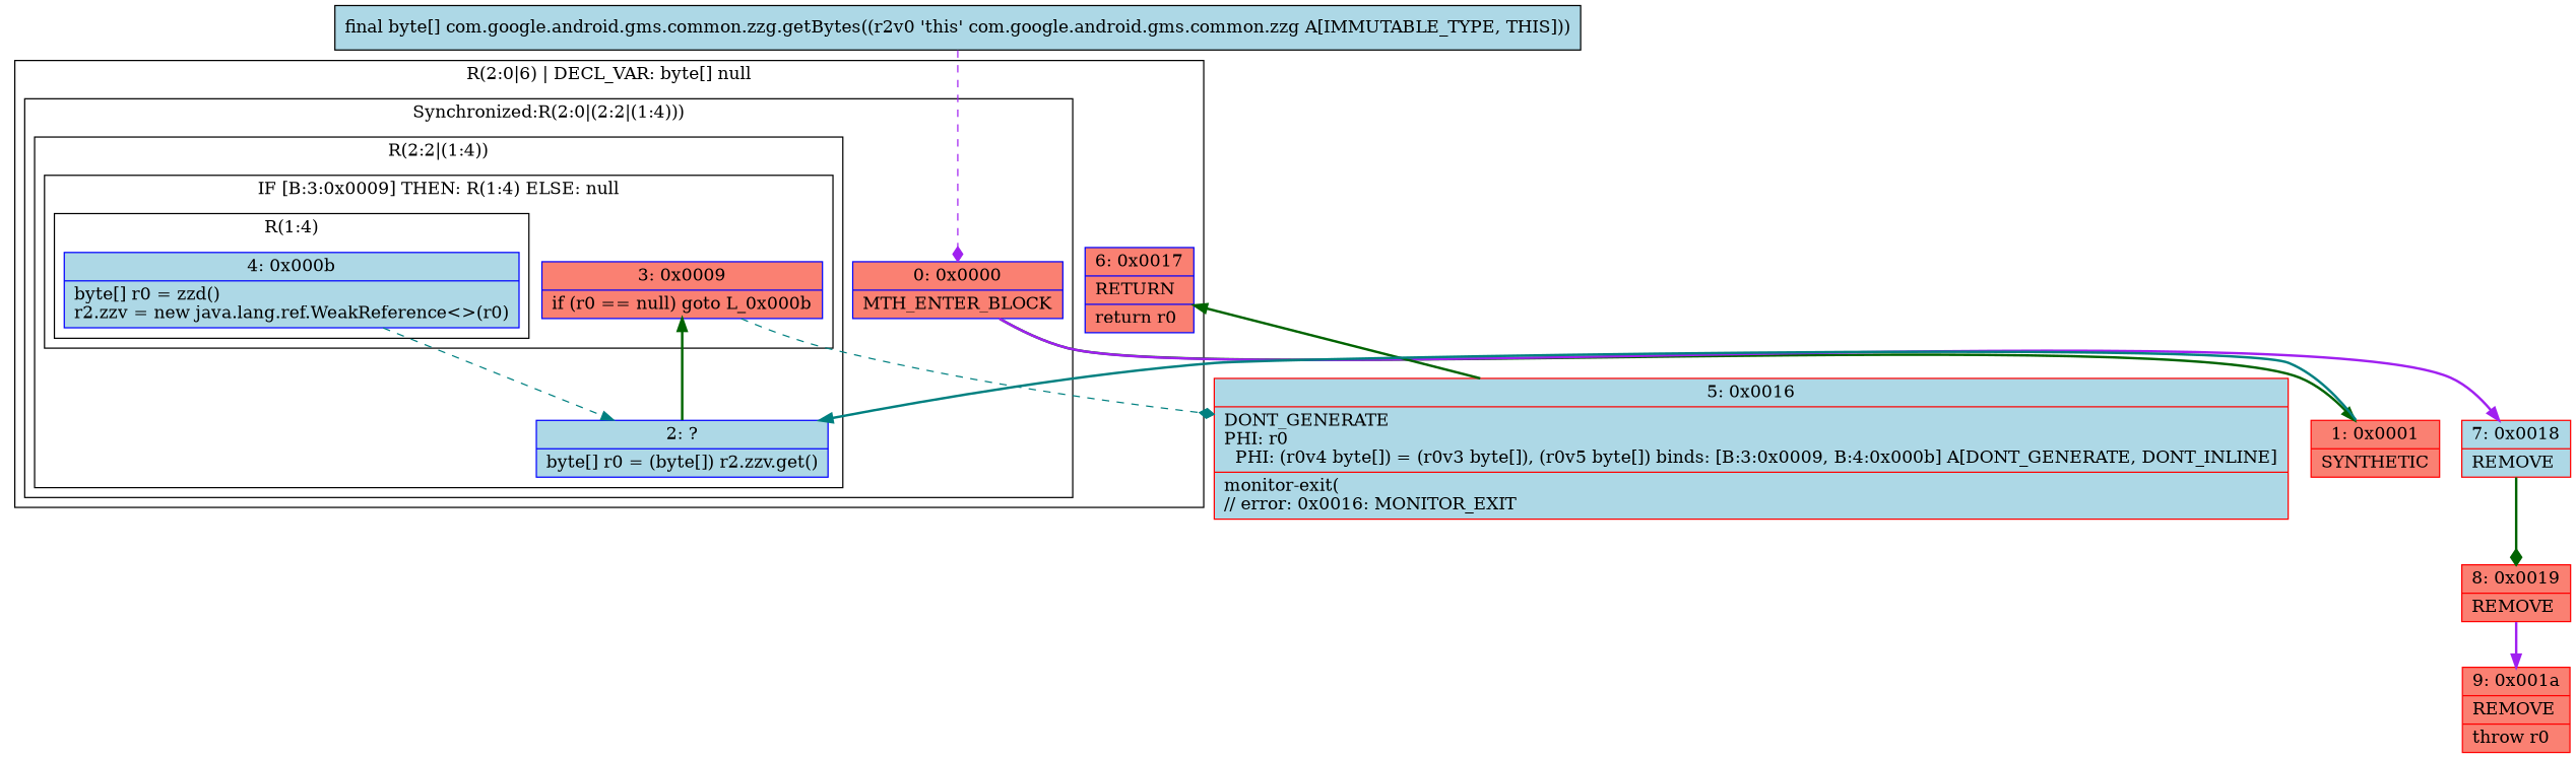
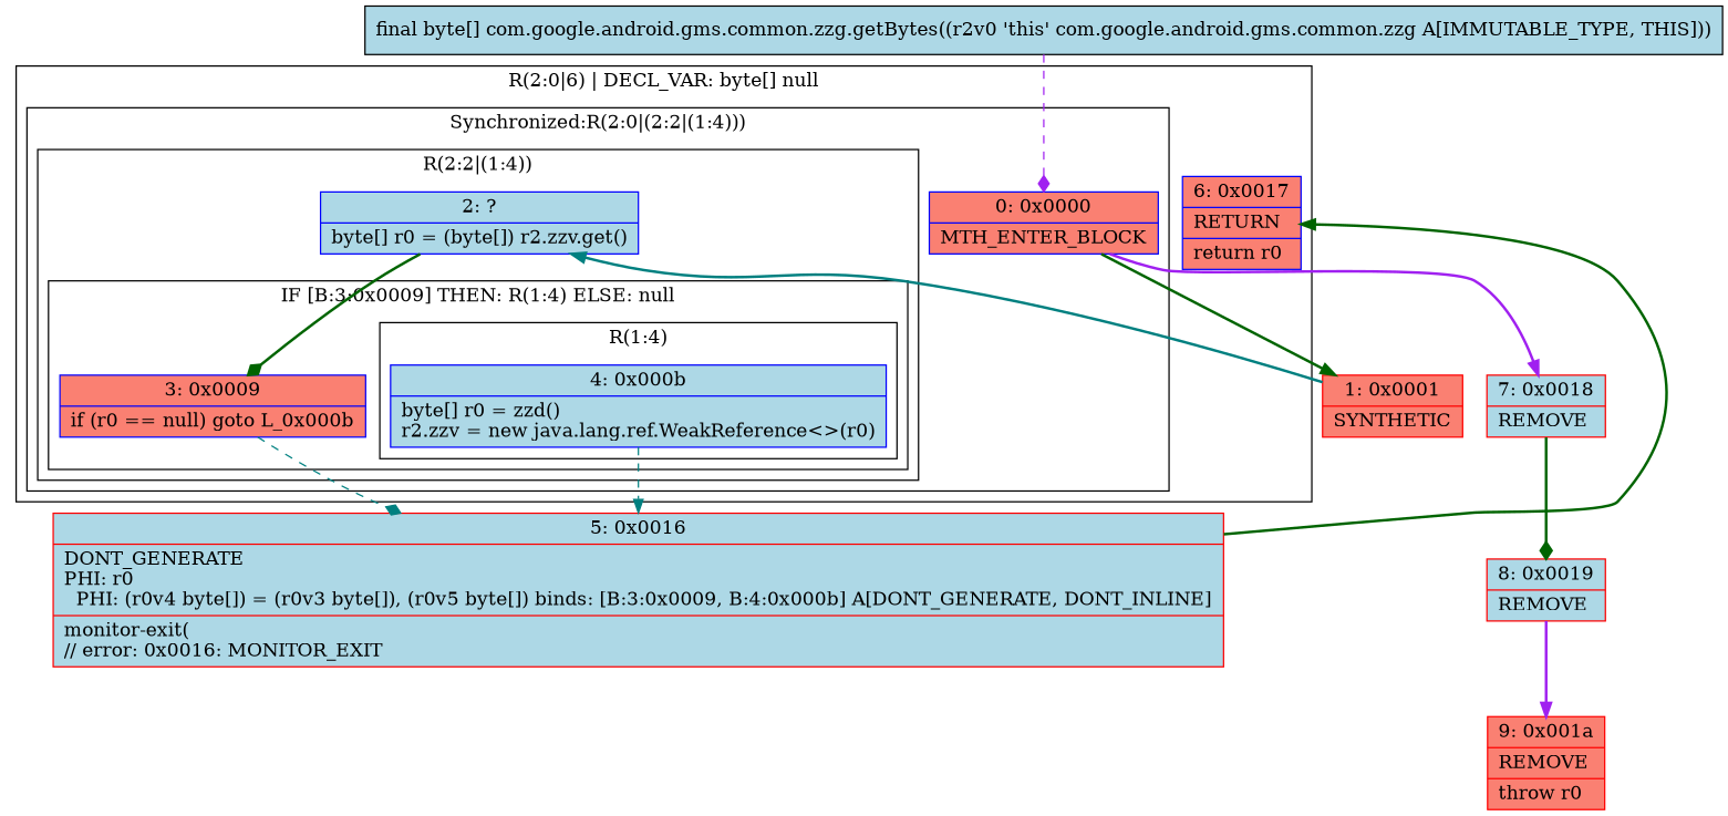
  digraph {
    node [color=blue fillcolor=lightblue shape=record style=filled]
    edge [arrowhead=normal color=darkgreen style=bold]
    n1 [label="{4\:\ 0x000b|byte[] r0 = zzd()\lr2.zzv = new java.lang.ref.WeakReference\<\>(r0)\l}"]
    n2 [fillcolor=salmon label="{3\:\ 0x0009|if (r0 == null) goto L_0x000b\l}"]
    n3 [label="{2\:\ ?|byte[] r0 = (byte[]) r2.zzv.get()\l}"]
    n4 [fillcolor=salmon label="{0\:\ 0x0000|MTH_ENTER_BLOCK\l}"]
    n5 [fillcolor=salmon label="{6\:\ 0x0017|RETURN\l|return r0\l}"]
    n6 [color=red label="{5\:\ 0x0016|DONT_GENERATE\lPHI: r0 \l  PHI: (r0v4 byte[]) = (r0v3 byte[]), (r0v5 byte[]) binds: [B:3:0x0009, B:4:0x000b] A[DONT_GENERATE, DONT_INLINE]\l|monitor\-exit(\l\/\/ error: 0x0016: MONITOR_EXIT  \l}"]
    n7 [color=red fillcolor=salmon label="{1\:\ 0x0001|SYNTHETIC\l}"]
    n8 [color=red label="{7\:\ 0x0018|REMOVE\l}"]
-   n9 [color=red fillcolor=salmon label="{8\:\ 0x0019|REMOVE\l}"]
+   n9 [color=red label="{8\:\ 0x0019|REMOVE\l}"]
    n10 [color=red fillcolor=salmon label="{9\:\ 0x001a|REMOVE\l|throw r0\l}"]
    n11 [label="{final byte[] com.google.android.gms.common.zzg.getBytes((r2v0 'this' com.google.android.gms.common.zzg A[IMMUTABLE_TYPE, THIS])) }" color=""]
    subgraph cluster_1 {
      label="R(2:0|6) | DECL_VAR: byte[] null\l"
      n5
      subgraph cluster_2 {
        label="Synchronized:R(2:0|(2:2|(1:4)))"
        n4
        subgraph cluster_3 {
          label="R(2:2|(1:4))"
          n3
          subgraph cluster_4 {
            label="IF [B:3:0x0009] THEN: R(1:4) ELSE: null"
            n2
            subgraph cluster_5 {
              label="R(1:4)"
              n1
            }
          }
        }
      }
    }
-   n1 -> n3 [color=teal style=dashed]
+   n1 -> n6 [color=teal style=dashed]
    n2 -> n6 [arrowhead=diamond color=teal style=dashed]
-   n3 -> n2
+   n3 -> n2 [arrowhead=diamond]
    n4 -> n7
    n4 -> n8 [color=purple]
    n6 -> n5
    n7 -> n3 [color=teal]
    n8 -> n9 [arrowhead=diamond]
    n9 -> n10 [color=purple]
    n11 -> n4 [arrowhead=diamond color=purple style=dashed]
  }
